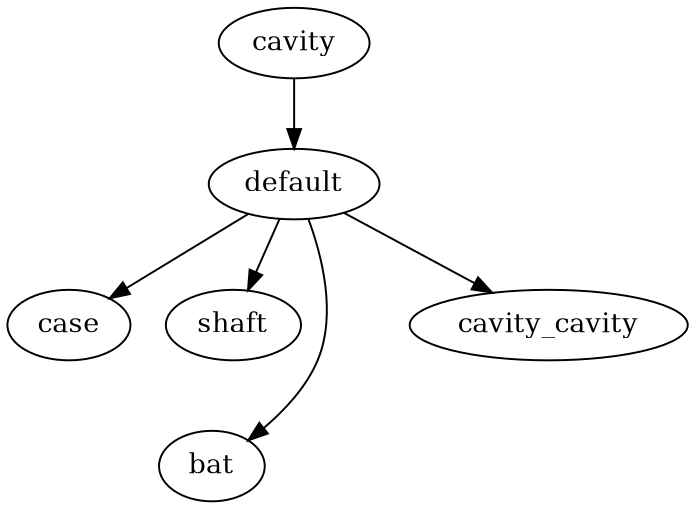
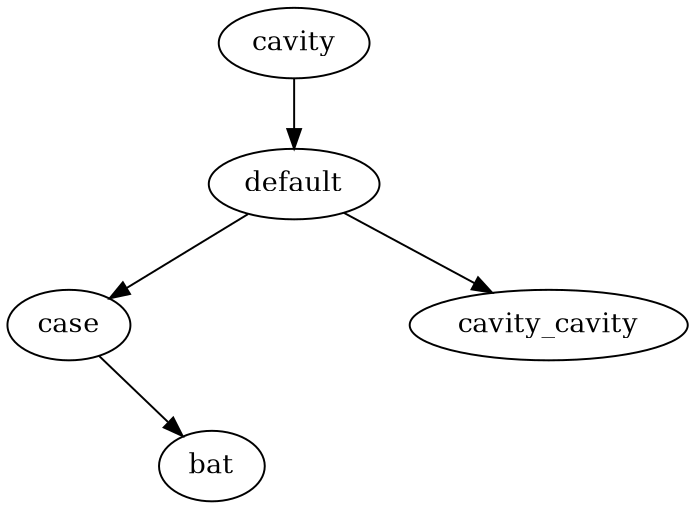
  digraph {
    fontname="DejaVu Serif"
    node [fontname="DejaVu Serif"]
    edge [fontname="DejaVu Serif"]
    n1 [label=cavity]
    n2 [label=default]
    n3 [label=case]
-   n4 [label=shaft]
    n5 [label=bat]
    n6 [label=cavity_cavity]
    n1 -> n2
    n2 -> n3
-   n2 -> n4
-   n2 -> n5
+   n3 -> n5
    n2 -> n6
  }
